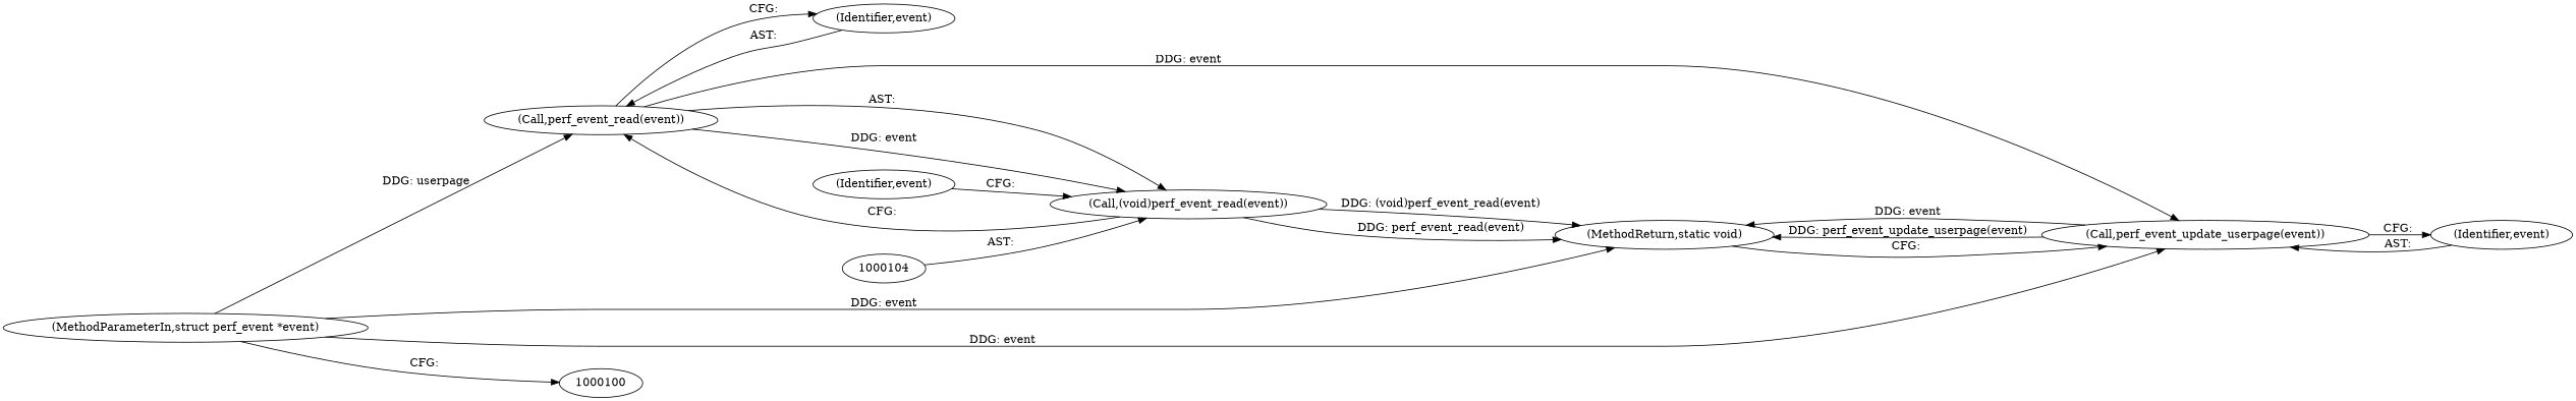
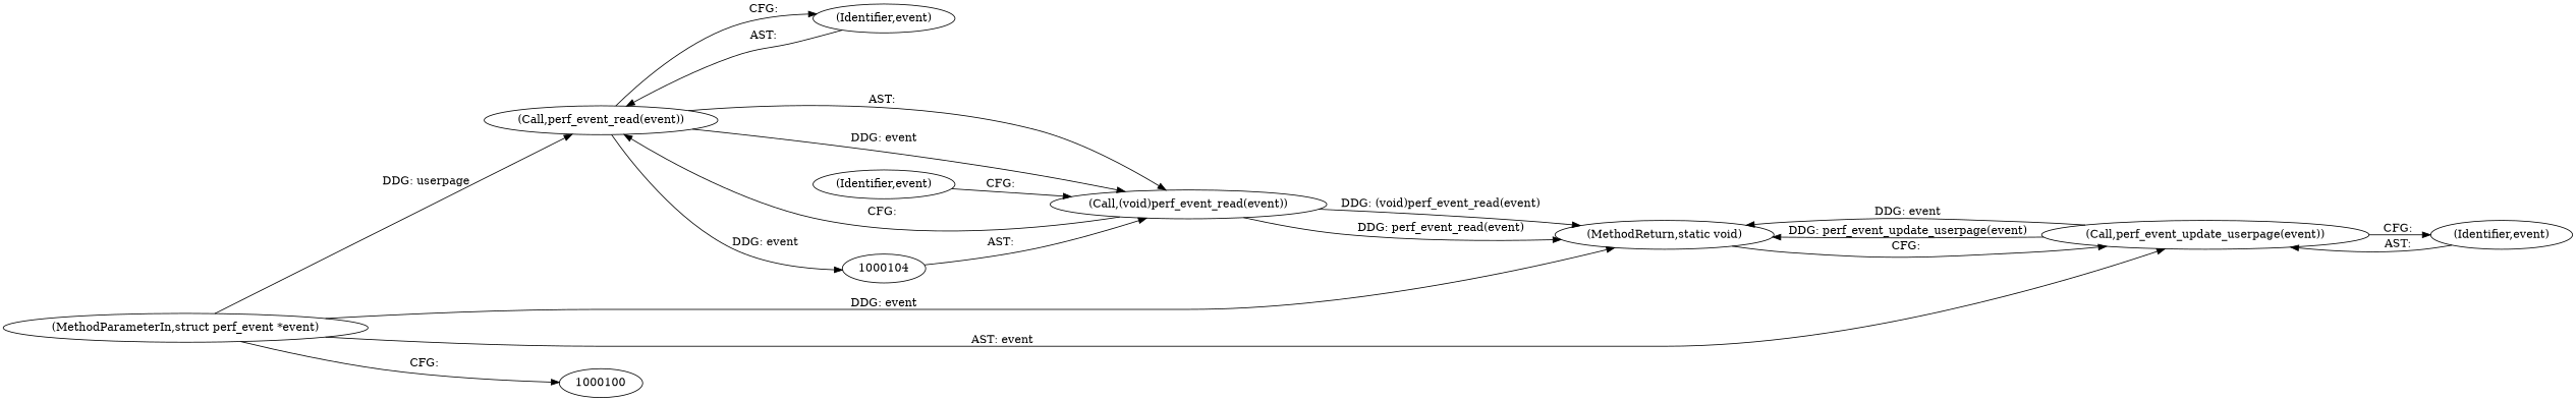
  digraph {
    rankdir=LR
    n1 [label="(Call,perf_event_read(event))"]
    n2 [label="(Call,(void)perf_event_read(event))"]
    n3 [label="(Call,perf_event_update_userpage(event))"]
    n4 [label="(Identifier,event)"]
    n5 [label="(MethodReturn,static void)"]
    n6 [label="(Identifier,event)"]
    n7 [label="(MethodParameterIn,struct perf_event *event)"]
    1000100
    n9 [label="(Identifier,event)"]
    1000104
    n1 -> n2 [label="AST: "]
    n1 -> n2 [label="DDG: event"]
-   n1 -> n3 [label="DDG: event"]
+   n1 -> 1000104 [label="DDG: event"]
    n1 -> n4 [label="CFG: "]
    n2 -> n1 [label="CFG: "]
    n2 -> n5 [label="DDG: perf_event_read(event)"]
    n2 -> n5 [label="DDG: (void)perf_event_read(event)"]
    n3 -> n5 [label="DDG: event"]
    n3 -> n5 [label="DDG: perf_event_update_userpage(event)"]
    n3 -> n6 [label="CFG: "]
    n4 -> n1 [label="AST: "]
    n5 -> n3 [label="CFG: "]
    n6 -> n3 [label="AST: "]
    n7 -> n1 [label="DDG: userpage"]
-   n7 -> n3 [label="DDG: event"]
+   n7 -> n3 [label="AST: event"]
    n7 -> n5 [label="DDG: event"]
    n7 -> 1000100 [label="CFG: "]
    n9 -> n2 [label="CFG: "]
    1000104 -> n2 [label="AST: "]
  }
